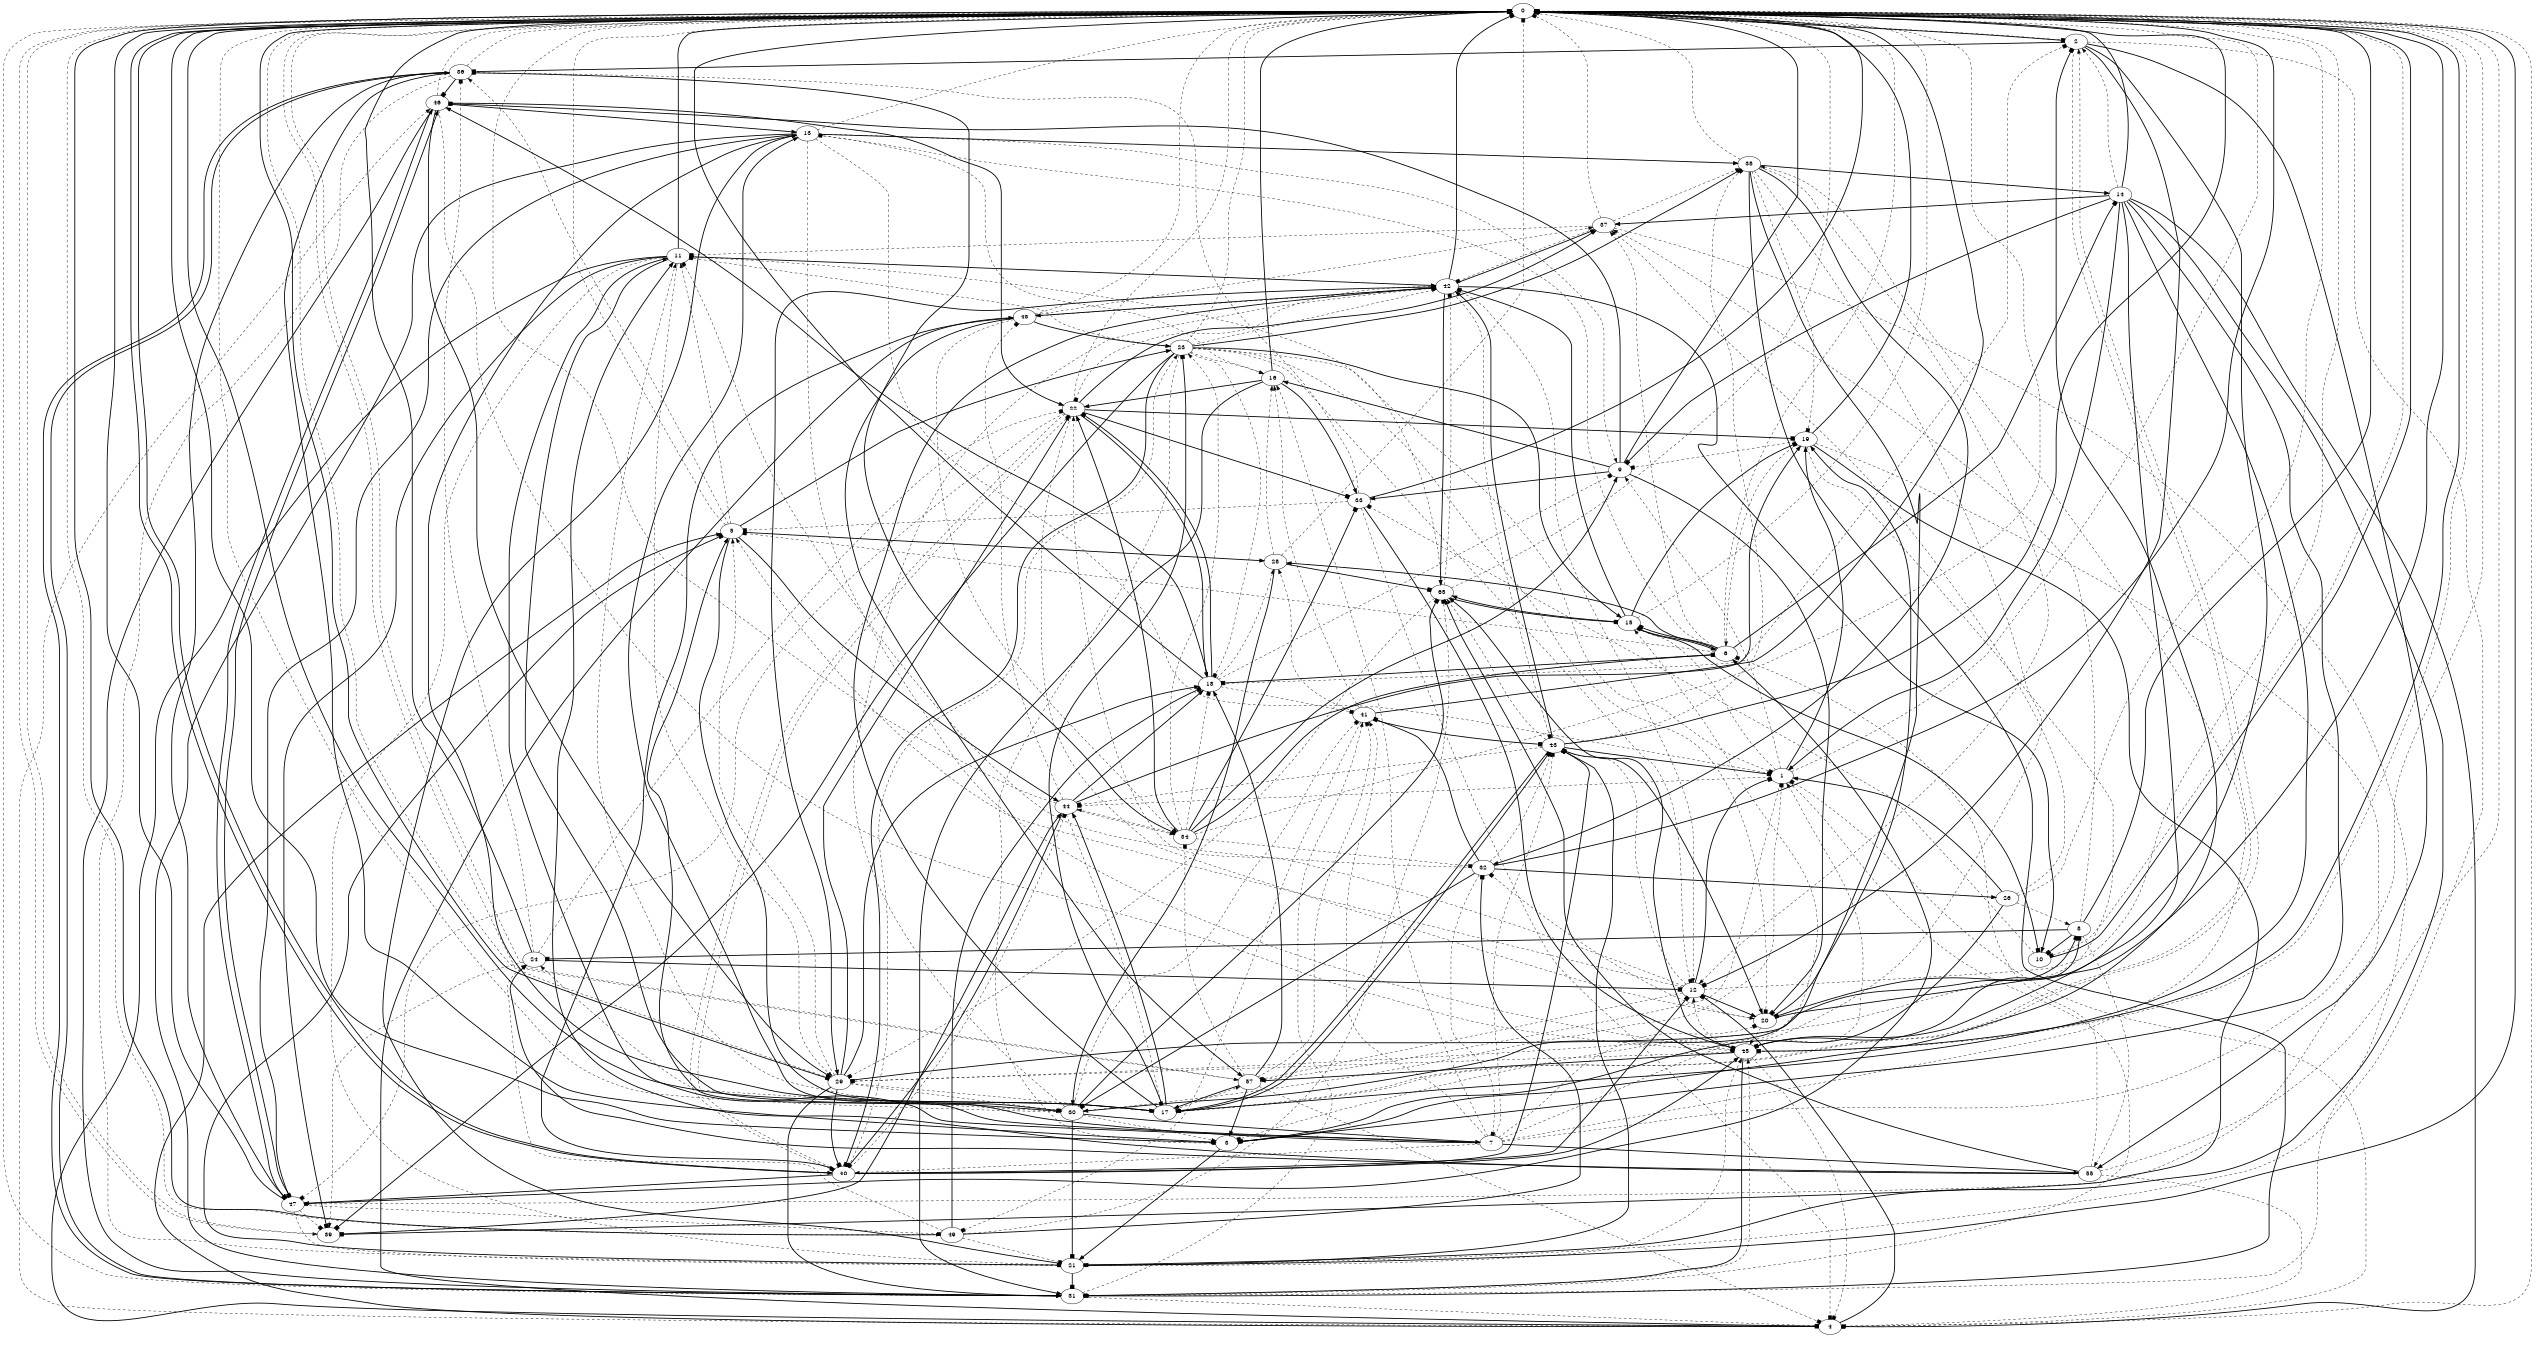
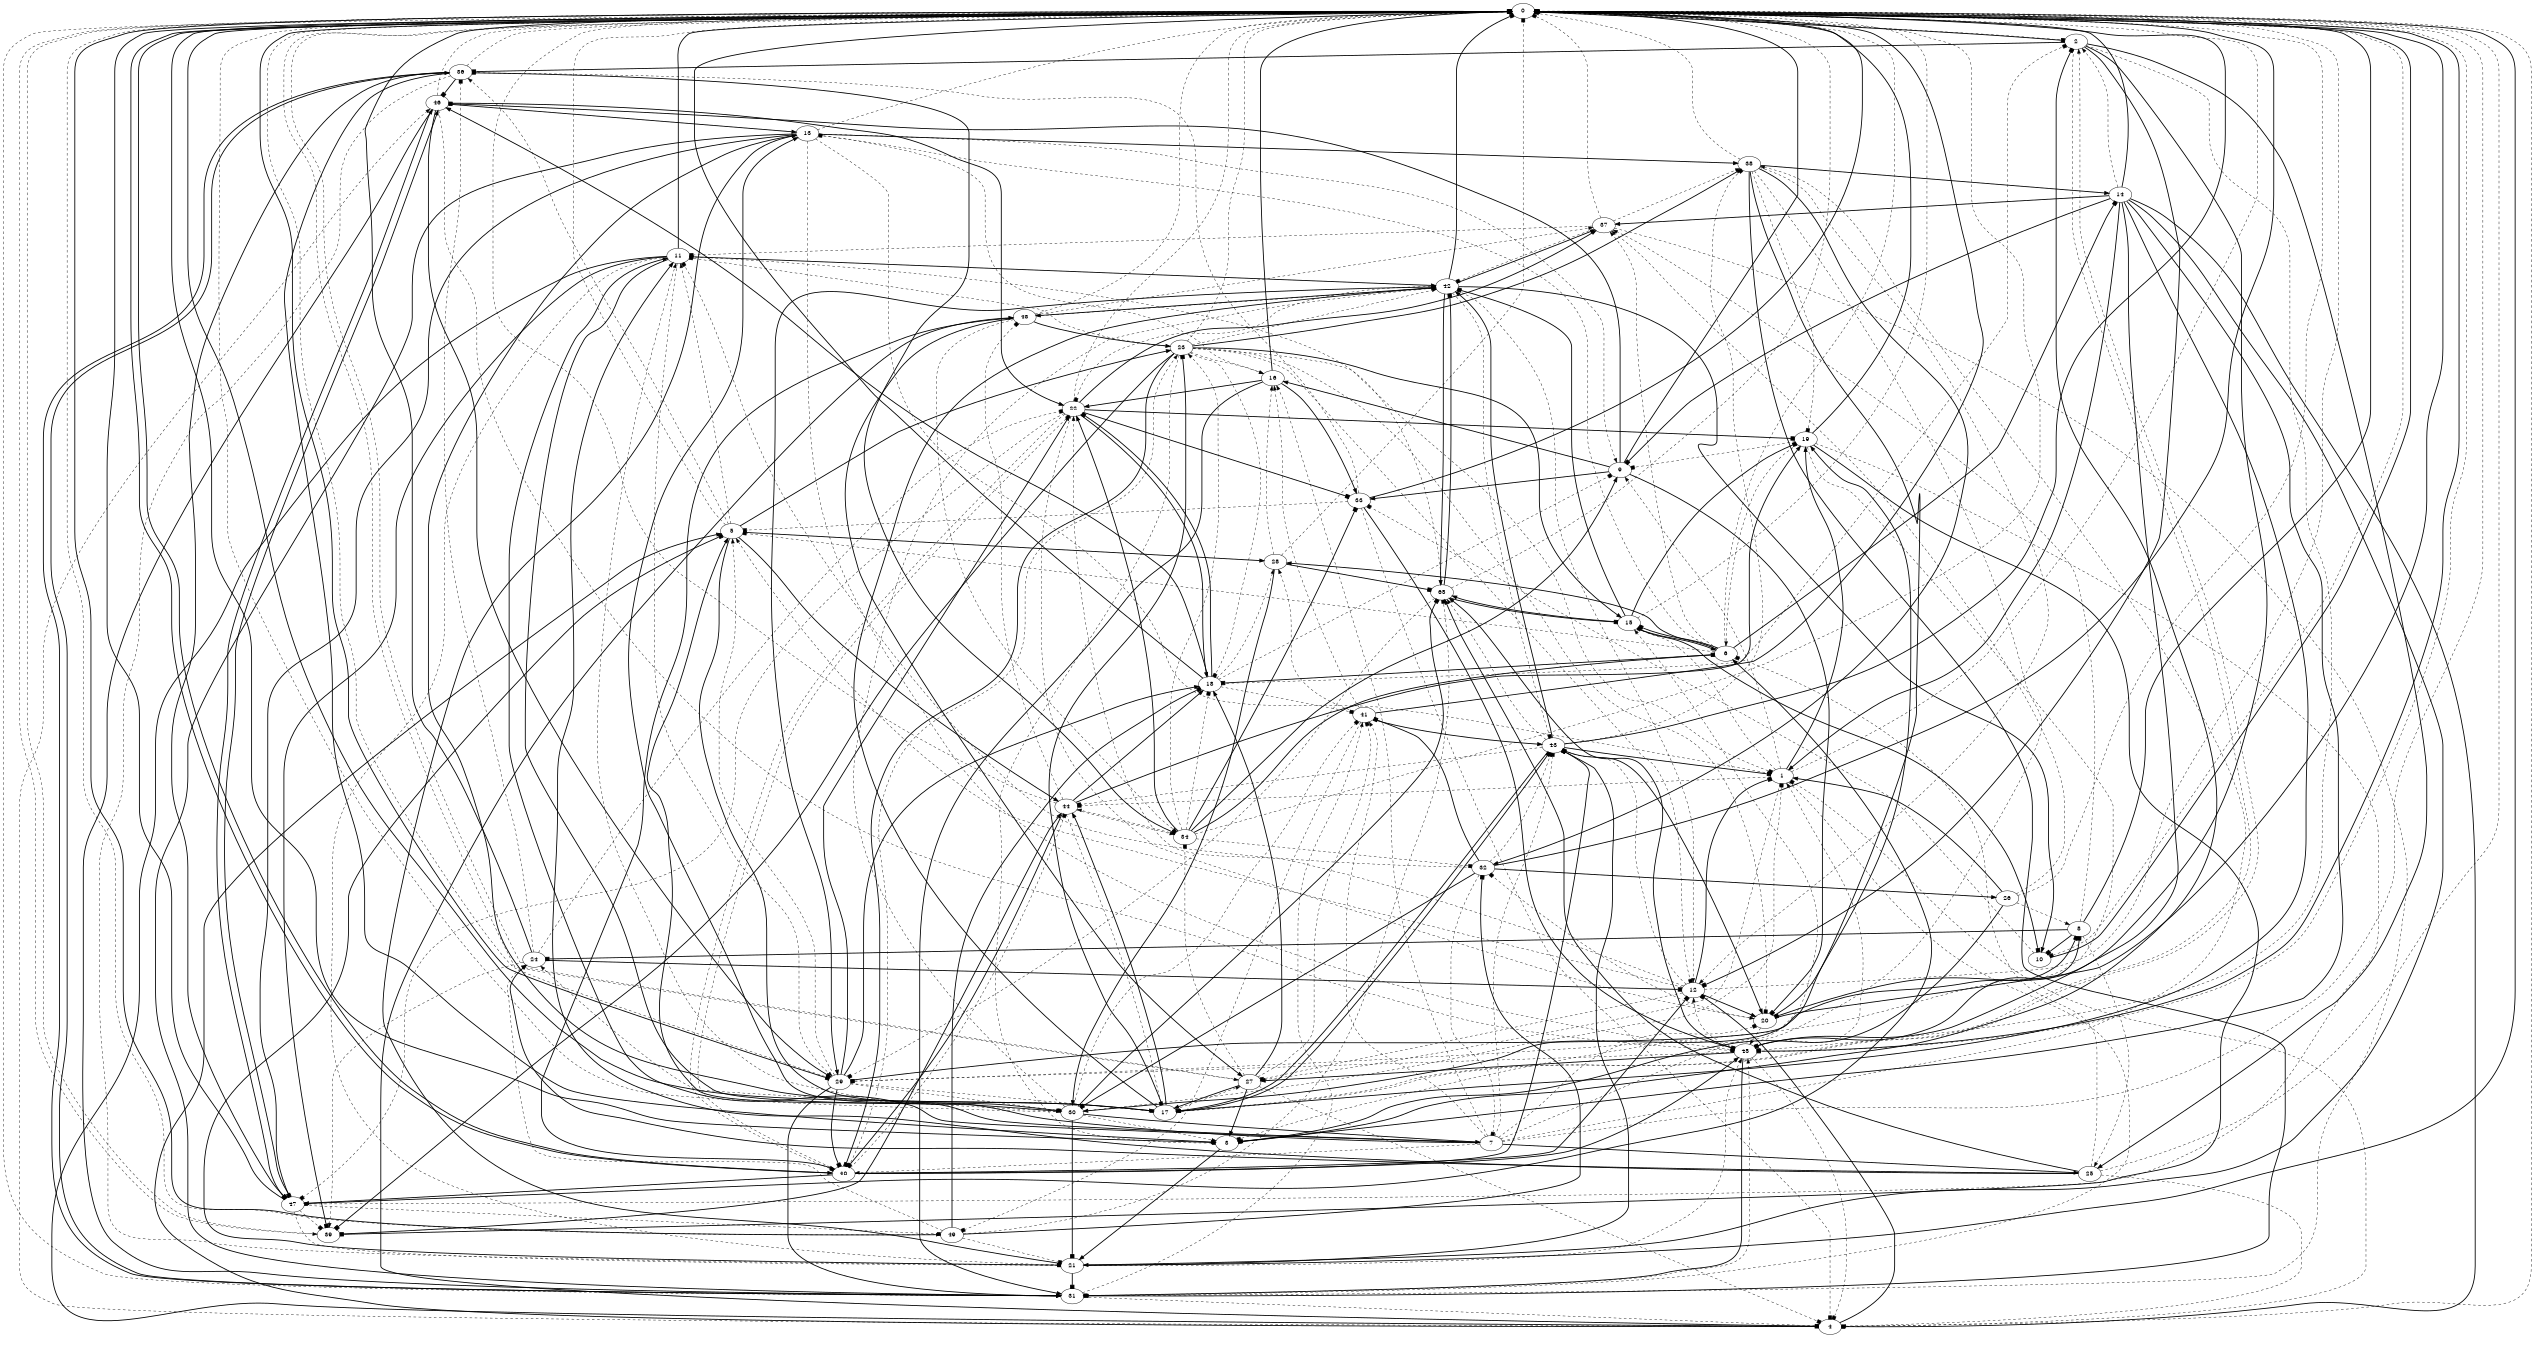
  strict digraph {
    node [component_delay=3]
    edge [arrowhead=normal style=bold wire_delay=1]
    0
    2
    10
-   27 [label=57]
+   27
    29
    39
    40
    45
    49
    12
    17
    20
    21
-   25 [label=55]
+   25
    36
    33
    3
    4
    18
    34
    41
    31
    5
    30
    8
    22
    44
    23
    43
    47
    1
    n32 [label=65]
    24
    32
    42
    11
    19
    13
    6
    46
    48
    9
    28
    7
    37
    15
    16
    38
    26
    14
    0 -> 2 [arrowhead=box]
    0 -> 10 [arrowhead=box style=dashed]
    0 -> 27 [style=dashed]
    0 -> 29 [arrowhead=box]
    0 -> 39 [style=dashed]
    0 -> 40
    0 -> 45 [arrowhead=box]
    0 -> 49 [style=dashed]
    2 -> 0 [style=dashed]
    2 -> 12 [arrowhead=box]
    2 -> 17 [style=dashed]
    2 -> 20 [arrowhead=box]
-   2 -> 21 [arrowhead=box style=dashed]
+   2 -> 45 [arrowhead=box style=dashed]
    2 -> 25
    2 -> 36 [arrowhead=box]
    10 -> 0
    10 -> 33 [arrowhead=box style=dashed]
    27 -> 0 [arrowhead=box style=dashed]
    27 -> 17
    27 -> 3
    27 -> 4 [arrowhead=box style=dashed]
    27 -> 18
    27 -> 34 [arrowhead=box style=dashed]
    27 -> 41 [arrowhead=box style=dashed]
    29 -> 0 [arrowhead=box style=dashed]
    29 -> 40 [arrowhead=box]
    29 -> 17 [arrowhead=box style=dashed]
    29 -> 18
    29 -> 31
    29 -> 5 [style=dashed]
    29 -> 30 [arrowhead=box style=dashed]
    29 -> 8 [arrowhead=box]
    29 -> 22
    39 -> 0 [arrowhead=box style=dashed]
    39 -> 44
    40 -> 0
    40 -> 45
    40 -> 12 [arrowhead=box]
    40 -> 22 [arrowhead=box style=dashed]
    40 -> 44 [arrowhead=box style=dashed]
    40 -> 23 [style=dashed]
    40 -> 43 [arrowhead=box]
    40 -> 47
    45 -> 0 [style=dashed]
    45 -> 27
    45 -> 29 [arrowhead=box style=dashed]
    45 -> 12 [style=dashed]
    45 -> 4 [arrowhead=box style=dashed]
    45 -> 31 [arrowhead=box]
    45 -> 8 [arrowhead=box]
    45 -> 1 [style=dashed]
    45 -> n32
    49 -> 0
    49 -> 21 [arrowhead=box style=dashed]
    49 -> 18 [arrowhead=box]
    49 -> n32 [arrowhead=box style=dashed]
    49 -> 24 [style=dashed]
    49 -> 32 [arrowhead=box]
    12 -> 0 [arrowhead=box style=dashed]
    12 -> 27 [arrowhead=box style=dashed]
    12 -> 20
    12 -> 5 [style=dashed]
    12 -> 22 [style=dashed]
    12 -> 43 [arrowhead=box style=dashed]
    12 -> 1 [arrowhead=box]
    17 -> 0 [arrowhead=box]
    17 -> 2 [style=dashed]
    17 -> 27 [style=dashed]
    17 -> 44
    17 -> 23 [arrowhead=box]
    17 -> 43 [arrowhead=box]
    17 -> 42 [arrowhead=box]
    17 -> 11 [style=dashed]
    20 -> 0
    20 -> 45 [style=dashed]
    20 -> 32 [arrowhead=box style=dashed]
    20 -> 19
    21 -> 0 [arrowhead=box]
    21 -> 45 [style=dashed]
    21 -> 31 [arrowhead=box]
    21 -> 5 [arrowhead=box]
    21 -> 43 [arrowhead=box]
    21 -> 13
    25 -> 0 [arrowhead=box style=dashed]
    25 -> 4 [style=dashed]
    25 -> n32
    25 -> 24
    25 -> 11
    25 -> 6 [arrowhead=box style=dashed]
    36 -> 0 [arrowhead=box style=dashed]
    36 -> 21 [arrowhead=box style=dashed]
    36 -> 3
    36 -> 34 [arrowhead=box]
    36 -> 31
    36 -> 47 [arrowhead=box]
    36 -> 46 [arrowhead=box]
    33 -> 0 [arrowhead=box]
    33 -> 45 [arrowhead=box]
    33 -> 36 [arrowhead=box style=dashed]
    33 -> 4 [arrowhead=box style=dashed]
    33 -> 5 [arrowhead=box style=dashed]
    3 -> 0
    3 -> 2 [arrowhead=box]
    3 -> 21
    4 -> 0 [arrowhead=box style=dashed]
    4 -> 12 [arrowhead=box]
    4 -> 5
    4 -> 1 [arrowhead=box style=dashed]
    4 -> 46 [style=dashed]
    4 -> 48
    18 -> 0 [arrowhead=box]
    18 -> 2 [arrowhead=box style=dashed]
    18 -> 41 [arrowhead=box style=dashed]
    18 -> 22 [arrowhead=box]
    18 -> 46
    18 -> 9 [arrowhead=box style=dashed]
    18 -> 28 [style=dashed]
    34 -> 0 [style=dashed]
    34 -> 33 [arrowhead=box]
    34 -> 18 [arrowhead=box style=dashed]
    34 -> 22
    34 -> 44 [style=dashed]
    34 -> 23 [style=dashed]
    34 -> 32 [arrowhead=box style=dashed]
    34 -> 6 [arrowhead=box]
    34 -> 9
    41 -> 0 [arrowhead=box]
    41 -> 49 [arrowhead=box style=dashed]
-   41 -> 43 [arrowhead=box]
+   41 -> 43
    41 -> 28 [style=dashed]
    41 -> 16 [style=dashed]
    31 -> 0 [style=dashed]
    31 -> 45 [style=dashed]
    31 -> 36
    31 -> 4 [arrowhead=box style=dashed]
    31 -> 41 [style=dashed]
    31 -> 46
    5 -> 0 [style=dashed]
    5 -> 36 [style=dashed]
    5 -> 30
    5 -> 44
    5 -> 23
    5 -> 11 [style=dashed]
    5 -> 28
    30 -> 0 [arrowhead=box style=dashed]
    30 -> 21 [arrowhead=box]
    30 -> 3 [style=dashed]
    30 -> 41 [arrowhead=box style=dashed]
    30 -> 1 [arrowhead=box style=dashed]
    30 -> n32 [arrowhead=box]
    30 -> 24 [style=dashed]
    30 -> 42 [style=dashed]
    30 -> 7
    8 -> 0
    8 -> 10 [arrowhead=box]
    8 -> 25 [style=dashed]
    8 -> 24 [arrowhead=box]
    8 -> 37 [style=dashed]
    22 -> 0 [style=dashed]
    22 -> 40 [arrowhead=box style=dashed]
    22 -> 20 [style=dashed]
    22 -> 33 [arrowhead=box]
    22 -> 18
    22 -> 47 [arrowhead=box style=dashed]
    22 -> 19 [arrowhead=box]
    22 -> 37
    44 -> 0 [arrowhead=box style=dashed]
    44 -> 40 [arrowhead=box]
    44 -> 17 [arrowhead=box style=dashed]
    44 -> 18
    44 -> 34 [style=dashed]
    44 -> 19
    44 -> 48 [arrowhead=box style=dashed]
    23 -> 0 [style=dashed]
    23 -> 39 [arrowhead=box]
    23 -> 40 [arrowhead=box]
    23 -> 12 [arrowhead=box style=dashed]
    23 -> 20 [arrowhead=box style=dashed]
    23 -> 3 [arrowhead=box style=dashed]
    23 -> 18 [arrowhead=box style=dashed]
    23 -> 1 [arrowhead=box style=dashed]
    23 -> 42 [style=dashed]
    23 -> 11 [arrowhead=box style=dashed]
    23 -> 15
    23 -> 16 [style=dashed]
    23 -> 38
    43 -> 0
    43 -> 17 [arrowhead=box]
    43 -> 20
    43 -> 44 [arrowhead=box style=dashed]
    43 -> 1 [arrowhead=box]
    43 -> n32 [style=dashed]
    43 -> 42
    43 -> 38 [arrowhead=box style=dashed]
    47 -> 0 [arrowhead=box]
    47 -> 39 [arrowhead=box style=dashed]
    47 -> 49 [arrowhead=box style=dashed]
    47 -> 21 [arrowhead=box style=dashed]
    47 -> 6
    47 -> 46
    1 -> 0 [arrowhead=box style=dashed]
    1 -> 27 [style=dashed]
    1 -> 31 [style=dashed]
    1 -> 44 [arrowhead=box style=dashed]
    1 -> 19
    1 -> 9 [style=dashed]
    1 -> 15 [arrowhead=box style=dashed]
    n32 -> 0 [style=dashed]
    n32 -> 29 [arrowhead=box style=dashed]
-   n32 -> 42 [arrowhead=box style=dashed]
+   n32 -> 42 [arrowhead=box]
    n32 -> 11 [arrowhead=box style=dashed]
    n32 -> 15 [arrowhead=box]
    24 -> 0
    24 -> 39 [style=dashed]
    24 -> 12 [arrowhead=box]
    24 -> 36 [arrowhead=box style=dashed]
    24 -> 22 [arrowhead=box style=dashed]
    32 -> 0
    32 -> 41 [arrowhead=box]
    32 -> 30 [arrowhead=box]
    32 -> 43 [arrowhead=box style=dashed]
    32 -> 11 [arrowhead=box style=dashed]
    32 -> 7 [arrowhead=box style=dashed]
    32 -> 26
    42 -> 0 [arrowhead=box]
    42 -> 10
    42 -> 29
    42 -> 12 [style=dashed]
    42 -> 22 [arrowhead=box style=dashed]
    42 -> 43 [arrowhead=box style=dashed]
    42 -> n32
    42 -> 48
    42 -> 37
    11 -> 0
    11 -> 29 [style=dashed]
    11 -> 39 [arrowhead=box]
    11 -> 21 [arrowhead=box style=dashed]
    11 -> 4 [arrowhead=box]
    11 -> 30
    11 -> 42
    19 -> 0 [arrowhead=box]
    19 -> 29 [arrowhead=box style=dashed]
    19 -> 39 [arrowhead=box]
    19 -> 47 [arrowhead=box style=dashed]
    19 -> 6 [style=dashed]
    19 -> 9 [arrowhead=box style=dashed]
    13 -> 0 [arrowhead=box style=dashed]
    13 -> 45 [arrowhead=box style=dashed]
    13 -> 17
    13 -> 31
    13 -> 47 [arrowhead=box]
    13 -> 1 [arrowhead=box style=dashed]
    13 -> 9 [style=dashed]
    13 -> 16 [style=dashed]
    13 -> 38
    6 -> 0 [style=dashed]
    6 -> 18 [arrowhead=box]
    6 -> 5 [arrowhead=box style=dashed]
    6 -> 13 [arrowhead=box style=dashed]
    6 -> 28
    6 -> 37 [style=dashed]
    6 -> 15 [arrowhead=box]
    6 -> 14 [arrowhead=box]
    46 -> 0 [arrowhead=box style=dashed]
    46 -> 29
    46 -> 45 [arrowhead=box style=dashed]
    46 -> 22
    46 -> 47 [arrowhead=box]
    46 -> 13
    48 -> 0 [arrowhead=box style=dashed]
    48 -> 27
    48 -> 40
    48 -> 34 [style=dashed]
    48 -> 23
    48 -> 42 [style=dashed]
    48 -> 37 [style=dashed]
    9 -> 0 [arrowhead=box]
    9 -> 20 [arrowhead=box]
    9 -> 33
    9 -> 46 [arrowhead=box]
    9 -> 16
    28 -> 0 [arrowhead=box style=dashed]
    28 -> 30
    28 -> n32 [arrowhead=box]
    28 -> 16 [style=dashed]
    7 -> 0 [arrowhead=box style=dashed]
    7 -> 40 [style=dashed]
    7 -> 20 [arrowhead=box style=dashed]
    7 -> 25
    7 -> 41 [style=dashed]
    7 -> 5
    7 -> 43 [arrowhead=box style=dashed]
    7 -> 11
    7 -> 13
    7 -> 15 [style=dashed]
    7 -> 16 [style=dashed]
    7 -> 38 [style=dashed]
    37 -> 0 [arrowhead=box style=dashed]
    37 -> 31 [style=dashed]
    37 -> 42 [arrowhead=box style=dashed]
    37 -> 11 [arrowhead=box style=dashed]
    37 -> 38 [style=dashed]
    15 -> 0 [style=dashed]
    15 -> 10 [arrowhead=box]
    15 -> n32
    15 -> 42 [arrowhead=box]
    15 -> 19 [arrowhead=box]
    15 -> 6
    16 -> 0 [arrowhead=box]
    16 -> 33
    16 -> 31
    16 -> 22
    38 -> 0 [style=dashed]
    38 -> 12 [style=dashed]
    38 -> 3 [arrowhead=box style=dashed]
    38 -> 31
    38 -> 30
    38 -> 32
    38 -> 19 [arrowhead=box style=dashed]
    38 -> 14
    26 -> 0 [style=dashed]
    26 -> 3 [arrowhead=box]
    26 -> 8 [style=dashed]
    26 -> 1
    26 -> 37 [style=dashed]
    14 -> 0
    14 -> 2 [style=dashed]
    14 -> 45 [arrowhead=box]
    14 -> 17
    14 -> 21
    14 -> 3
    14 -> 4 [arrowhead=box]
    14 -> 1
    14 -> 9 [arrowhead=box]
    14 -> 37
  }
